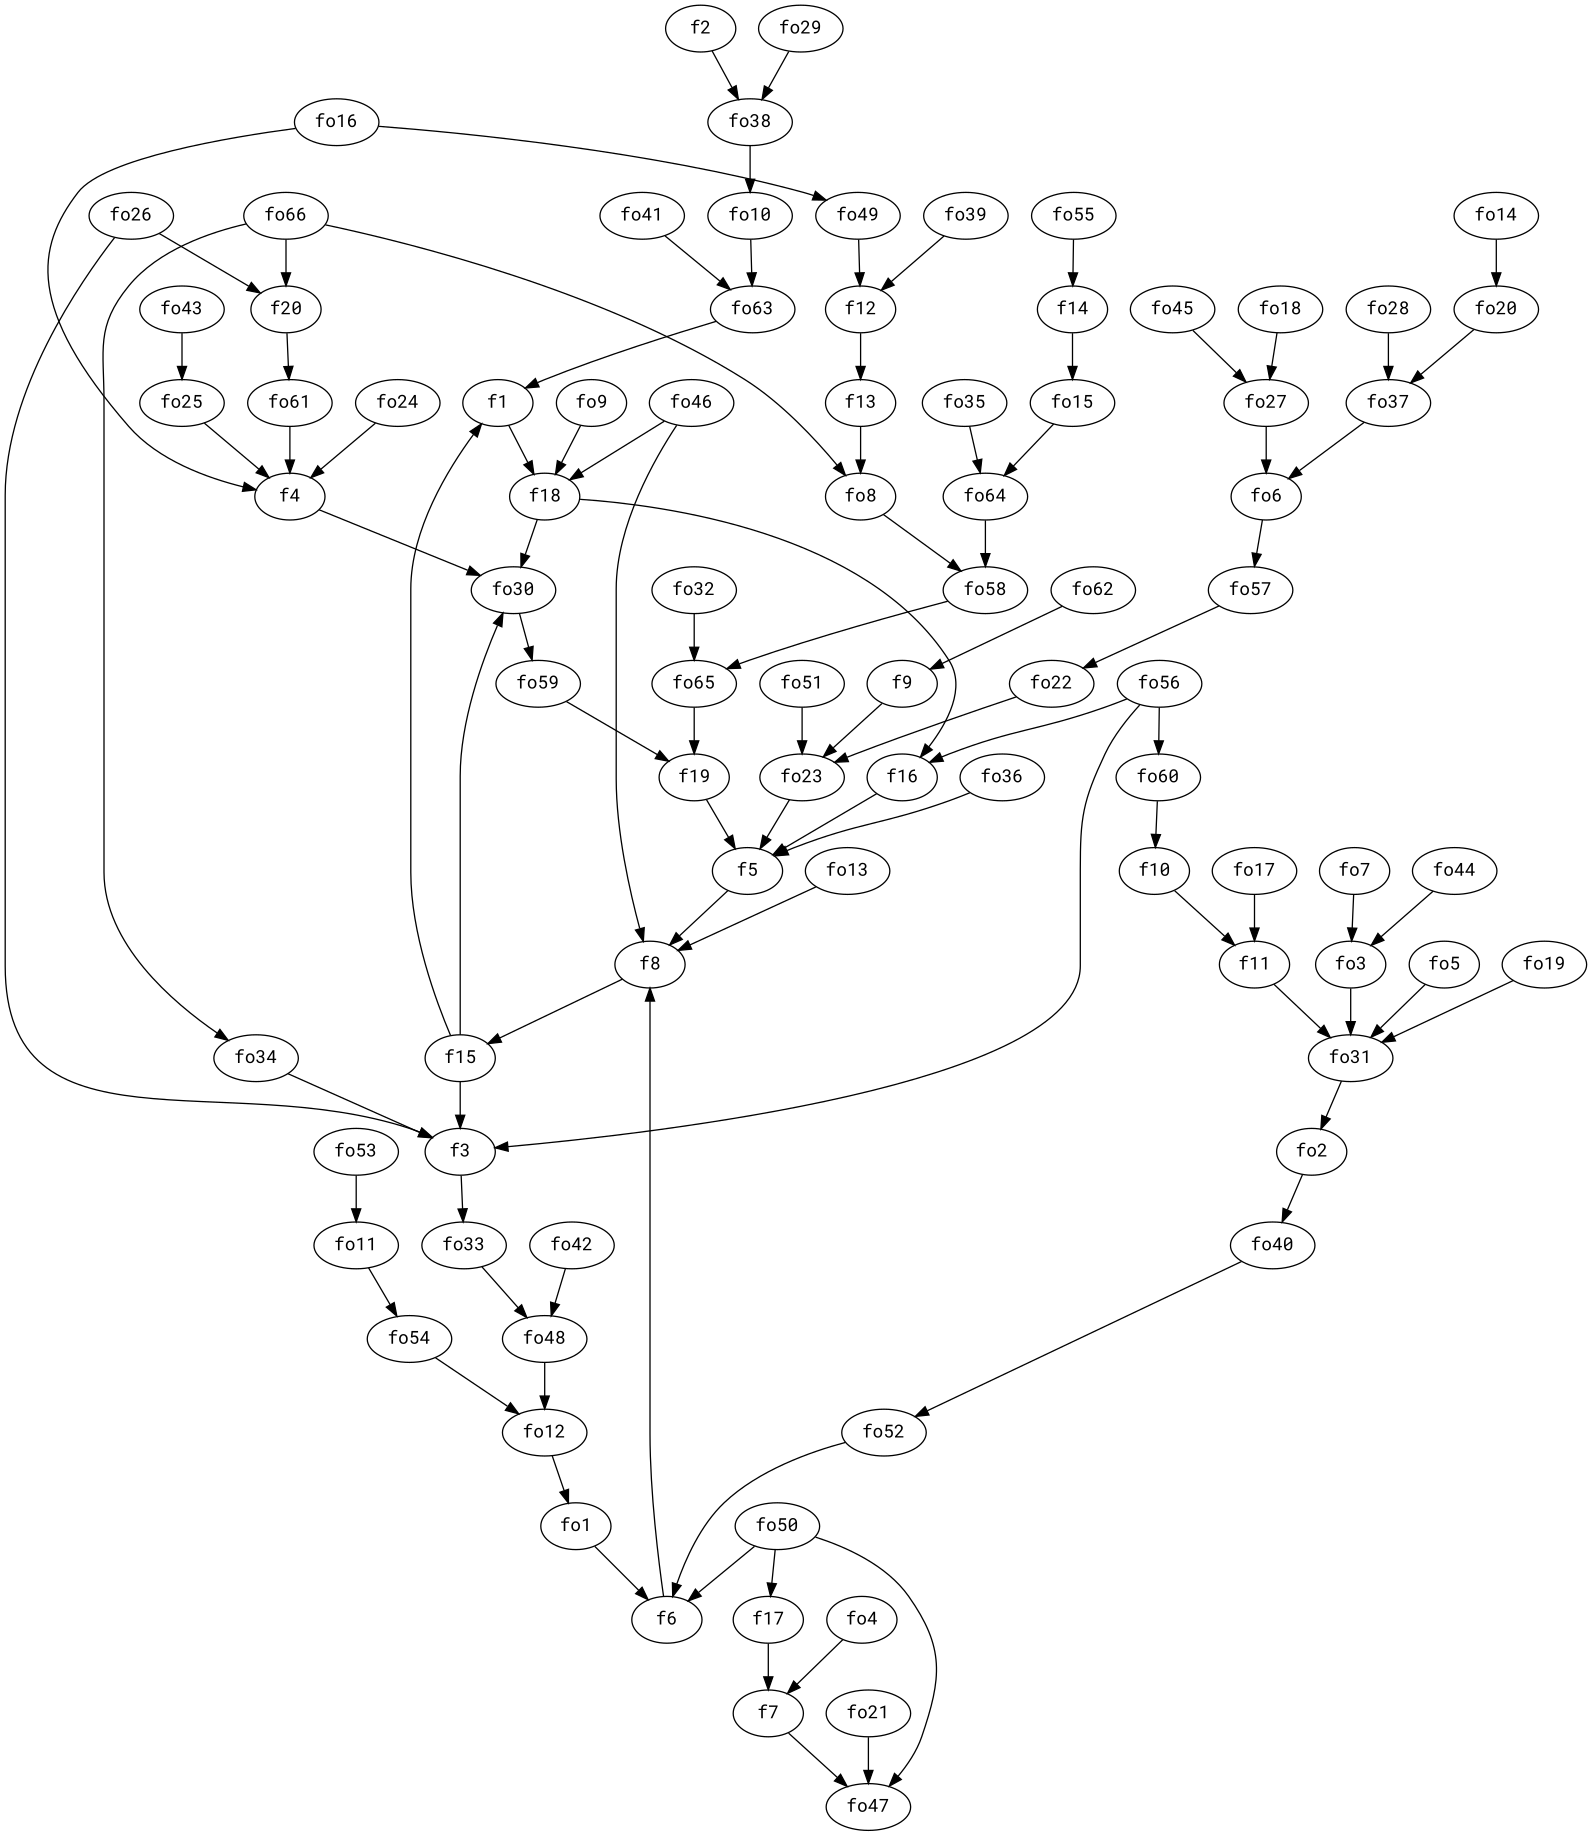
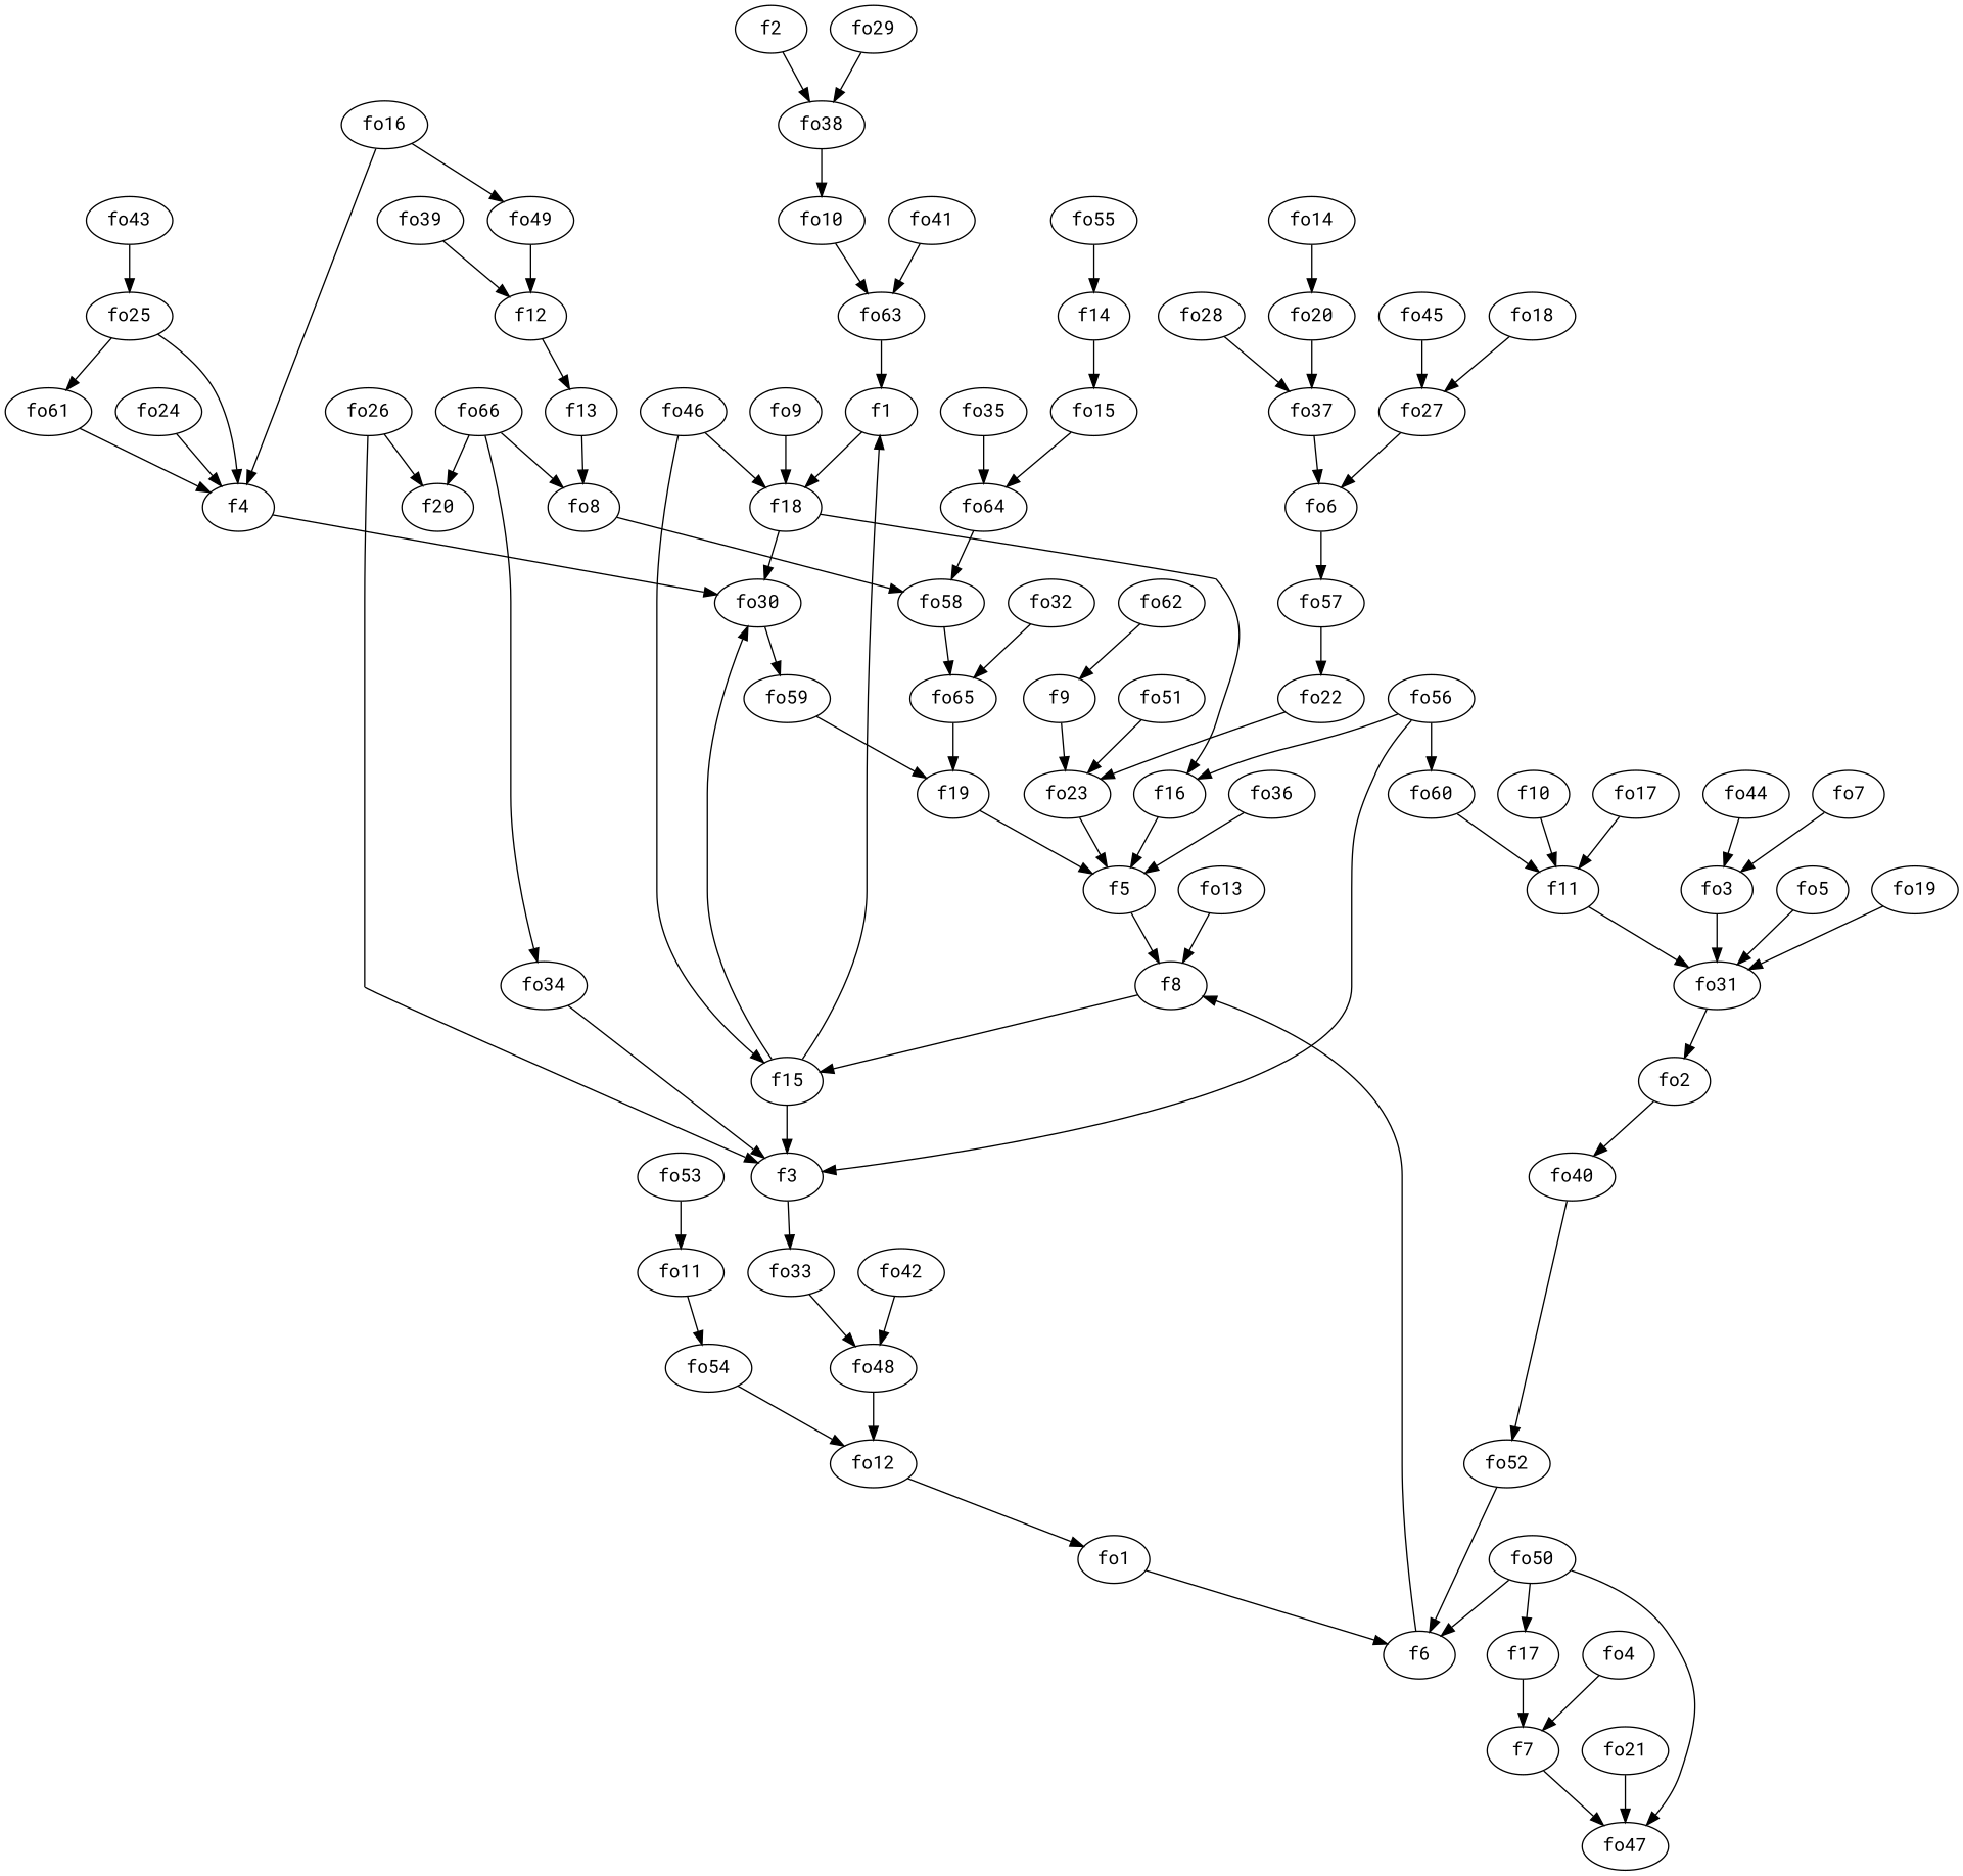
  strict digraph {
    fontname="Roboto Mono"
    node [fontname="Roboto Mono"]
    edge [fontname="Roboto Mono" weight=2]
    f1
    f18
    fo30
    f16
    f2
    fo38
    fo10
    f3
    fo33
    fo48
    f4
    fo59
    f5
    f8
    f15
    f6
    f7
    fo47
    f9
    fo23
    f10
    f11
    fo31
    fo2
    f12
    f13
    fo8
    fo58
    f14
    fo15
    fo64
    f17
    f19
    f20
    fo61
    fo1
    fo40
    fo52
    fo3
    fo4
    fo5
    fo6
    fo57
    fo22
    fo7
    fo65
    fo9
    fo63
    fo11
    fo54
    fo12
    fo13
    fo14
    fo20
    fo37
    fo16
    fo49
    fo17
    fo18
    fo27
    fo19
    fo21
    fo24
    fo25
    fo26
    fo28
    fo29
    fo32
    fo34
    fo35
    fo36
    fo39
    fo41
    fo42
    fo43
    fo44
    fo45
    fo46
    fo50
    fo51
    fo53
    fo55
    fo56
    fo60
    fo62
    fo66
    f1 -> f18
    f18 -> fo30
    f18 -> f16
    fo30 -> fo59
    f16 -> f5
    f2 -> fo38
    fo38 -> fo10
    fo10 -> fo63
    f3 -> fo33
    fo33 -> fo48
    fo48 -> fo12
    f4 -> fo30
    fo59 -> f19
    f5 -> f8
    f8 -> f15
    f15 -> f1
    f15 -> fo30
    f15 -> f3
    f6 -> f8
    f7 -> fo47
    f9 -> fo23
    fo23 -> f5
    f10 -> f11
    f11 -> fo31
    fo31 -> fo2
    fo2 -> fo40
    f12 -> f13
    f13 -> fo8
    fo8 -> fo58
    fo58 -> fo65
    f14 -> fo15
    fo15 -> fo64
    fo64 -> fo58
    f17 -> f7
    f19 -> f5
-   f20 -> fo61
+   fo25 -> fo61
    fo61 -> f4
    fo1 -> f6
    fo40 -> fo52
    fo52 -> f6
    fo3 -> fo31
    fo4 -> f7
    fo5 -> fo31
    fo6 -> fo57
    fo57 -> fo22
    fo22 -> fo23
    fo7 -> fo3
    fo65 -> f19
    fo9 -> f18
    fo63 -> f1
    fo11 -> fo54
    fo54 -> fo12
    fo12 -> fo1
    fo13 -> f8
    fo14 -> fo20
    fo20 -> fo37
    fo37 -> fo6
    fo16 -> f4
    fo16 -> fo49
    fo49 -> f12
    fo17 -> f11
    fo18 -> fo27
    fo27 -> fo6
    fo19 -> fo31
    fo21 -> fo47
    fo24 -> f4
    fo25 -> f4
    fo26 -> f3
    fo26 -> f20
    fo28 -> fo37
    fo29 -> fo38
    fo32 -> fo65
    fo34 -> f3
    fo35 -> fo64
    fo36 -> f5
    fo39 -> f12
    fo41 -> fo63
    fo42 -> fo48
    fo43 -> fo25
    fo44 -> fo3
    fo45 -> fo27
    fo46 -> f18
-   fo46 -> f8
+   fo46 -> f15
    fo50 -> f6
    fo50 -> fo47
    fo50 -> f17
    fo51 -> fo23
    fo53 -> fo11
    fo55 -> f14
    fo56 -> f16
    fo56 -> f3
    fo56 -> fo60
-   fo60 -> f10
+   fo60 -> f11
    fo62 -> f9
    fo66 -> fo8
    fo66 -> f20
    fo66 -> fo34
  }
